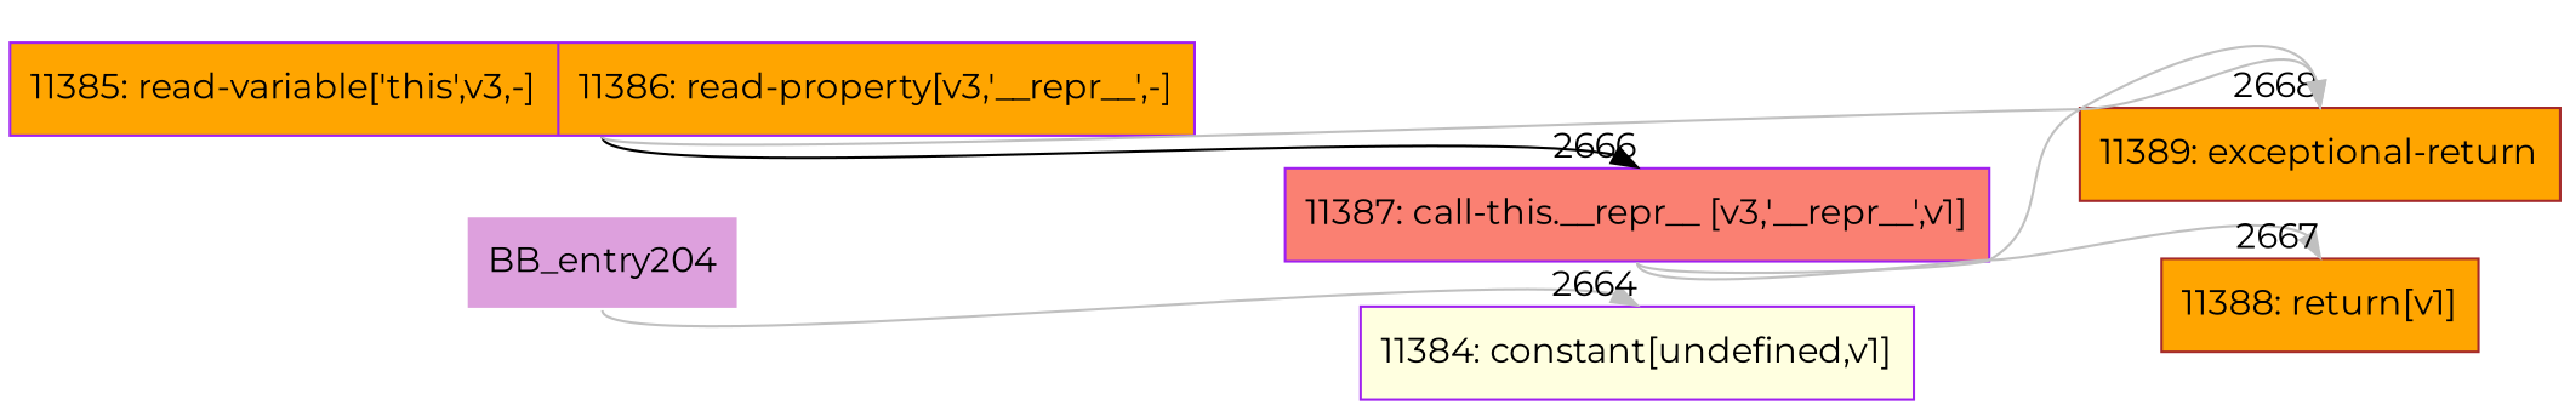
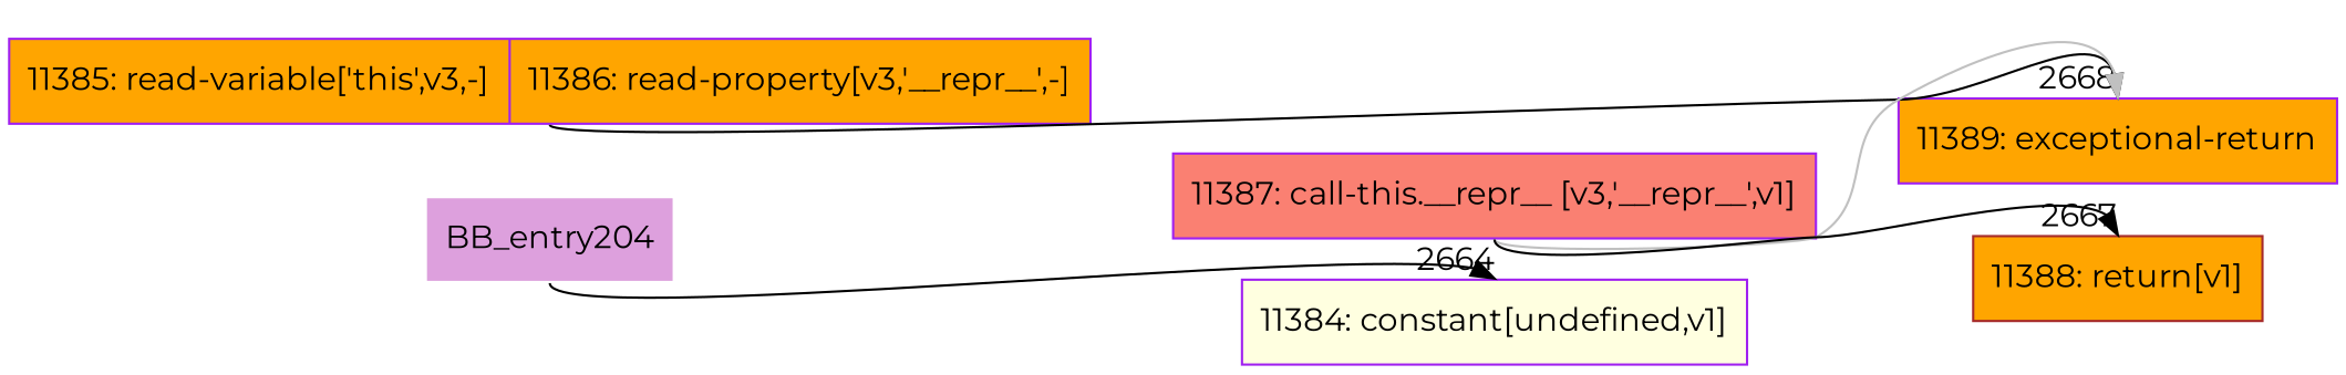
  digraph {
    fontname=Montserrat
    rankdir=LR
    node [color=purple fillcolor=orange fontname=Montserrat shape=record style=filled]
    edge [fontname=Montserrat headport=n tailport=s]
    BB_entry204 [color=brown fillcolor=plum shape=none]
    n2 [fillcolor=lightyellow label="{11384: constant[undefined,v1]}"]
    n3 [label="{11385: read-variable['this',v3,-]|11386: read-property[v3,'__repr__',-]}"]
    n4 [fillcolor=salmon label="{11387: call-this.__repr__ [v3,'__repr__',v1]}"]
-   n5 [color=brown label="{11389: exceptional-return}"]
+   n5 [label="{11389: exceptional-return}"]
    n6 [color=brown label="{11388: return[v1]}"]
-   BB_entry204 -> n2 [headlabel="    2664" color=gray]
-   n3 -> n4 [headlabel="      2666"]
-   n3 -> n5 [color=gray headlabel="      2668"]
+   BB_entry204 -> n2 [headlabel="    2664"]
+   n3 -> n5 [color=black headlabel="      2668"]
    n4 -> n5 [color=gray]
-   n4 -> n6 [headlabel="      2667" color=gray]
+   n4 -> n6 [headlabel="      2667"]
  }
